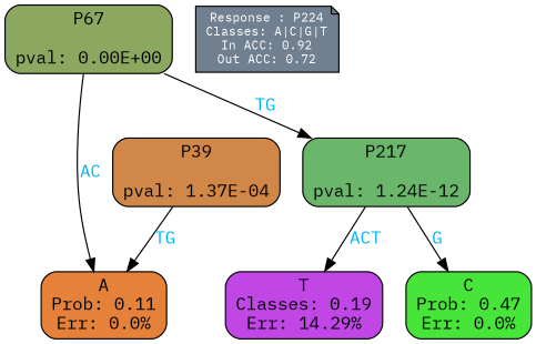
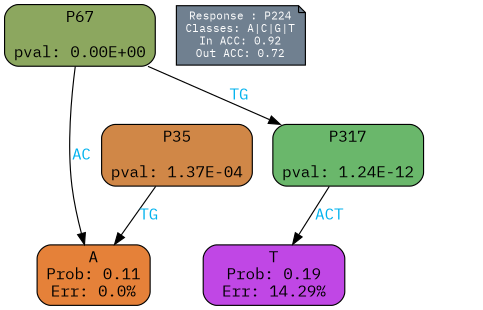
  digraph {
    fontname="IBM Plex Mono"
    ranksep=equally
    splines=polylines
    node [color=black fontname="IBM Plex Mono" shape=box style="filled, rounded"]
    edge [fontcolor=deepskyblue2 fontname="IBM Plex Mono"]
    n1 [fillcolor="#e58139" label="A\nProb: 0.11\nErr: 0.0%"]
-   n2 [fillcolor="#c047e5" label="T\nClasses: 0.19\nErr: 14.29%"]
-   n3 [fillcolor="#47e539" label="C\nProb: 0.47\nErr: 0.0%"]
+   n2 [fillcolor="#c047e5" label="T\nProb: 0.19\nErr: 14.29%"]
    n4 [align=left fillcolor=slategray fontcolor=white fontsize=10 label="Response : P224\nClasses: A|C|G|T\nIn ACC: 0.92\nOut ACC: 0.72\n" shape=note style=filled]
    n5 [fillcolor="#8ca75f" label="P67\n\npval: 0.00E+00"]
-   n6 [fillcolor="#6ab76b" label="P217\n\npval: 1.24E-12"]
-   n7 [fillcolor="#d08747" label="P39\n\npval: 1.37E-04"]
+   n6 [fillcolor="#6ab76b" label="P317\n\npval: 1.24E-12"]
+   n7 [fillcolor="#d08747" label="P35\n\npval: 1.37E-04"]
    subgraph sub_1 {
      rank=same
      n1
      n2
-     n3
    }
    subgraph sub_2 {
      rank=same
      n4
      n5
    }
    n5 -> n1 [label=AC]
    n5 -> n6 [label=TG]
    n6 -> n2 [label=ACT]
-   n6 -> n3 [label=G]
    n7 -> n1 [label=TG]
  }
